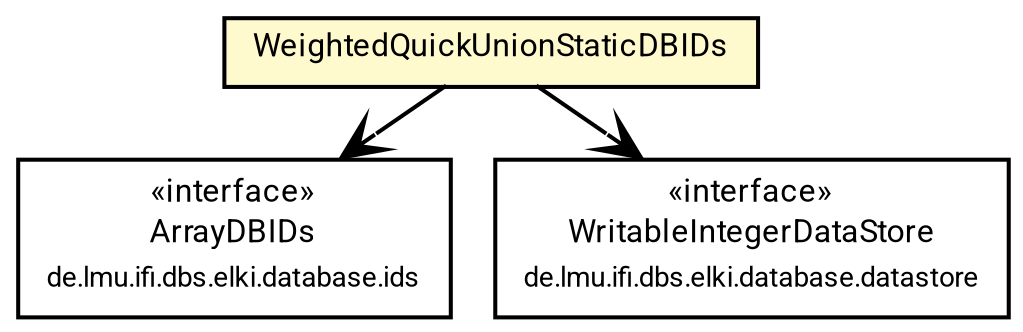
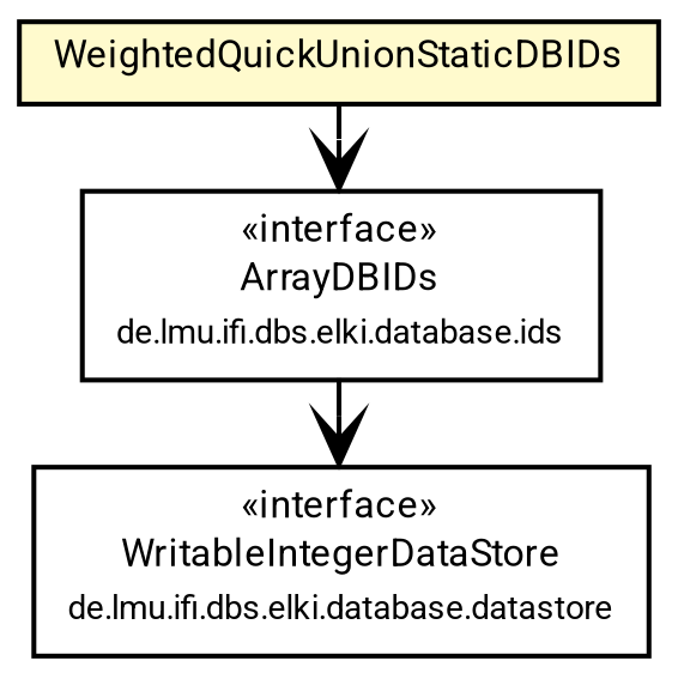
  digraph {
    nodesep=0.15
    rankdir=TB
    ranksep=0.25
    node [fontcolor=black fontname=Roboto fontsize=8 margin=0 shape=plaintext]
    edge [arrowhead=open color=black fontname=Roboto fontsize=7 labelfontname=Roboto labelfontsize=7 weight=1]
    n1 [height=0 label=<<table title="de.lmu.ifi.dbs.elki.utilities.datastructures.unionfind.WeightedQuickUnionStaticDBIDs" border="0" cellborder="1" cellspacing="0" cellpadding="2" bgcolor="lemonChiffon" href="WeightedQuickUnionStaticDBIDs.html" target="_parent"> 		<tr><td><table border="0" cellspacing="0" cellpadding="1"> 		<tr><td align="center" balign="center"> <font face="Roboto">WeightedQuickUnionStaticDBIDs</font> </td></tr> 		</table></td></tr> 		</table>> width=0]
    n2 [height=0 label=<<table title="de.lmu.ifi.dbs.elki.database.ids.ArrayDBIDs" border="0" cellborder="1" cellspacing="0" cellpadding="2" href="../../../database/ids/ArrayDBIDs.html" target="_parent"> 		<tr><td><table border="0" cellspacing="0" cellpadding="1"> 		<tr><td align="center" balign="center"> &#171;interface&#187; </td></tr> 		<tr><td align="center" balign="center"> <font face="Roboto">ArrayDBIDs</font> </td></tr> 		<tr><td align="center" balign="center"> <font face="Roboto" point-size="7.0">de.lmu.ifi.dbs.elki.database.ids</font> </td></tr> 		</table></td></tr> 		</table>> width=0]
    n3 [height=0 label=<<table title="de.lmu.ifi.dbs.elki.database.datastore.WritableIntegerDataStore" border="0" cellborder="1" cellspacing="0" cellpadding="2" href="../../../database/datastore/WritableIntegerDataStore.html" target="_parent"> 		<tr><td><table border="0" cellspacing="0" cellpadding="1"> 		<tr><td align="center" balign="center"> &#171;interface&#187; </td></tr> 		<tr><td align="center" balign="center"> <font face="Roboto">WritableIntegerDataStore</font> </td></tr> 		<tr><td align="center" balign="center"> <font face="Roboto" point-size="7.0">de.lmu.ifi.dbs.elki.database.datastore</font> </td></tr> 		</table></td></tr> 		</table>> width=0]
    n1 -> n2
-   n1 -> n3
+   n2 -> n3
  }
